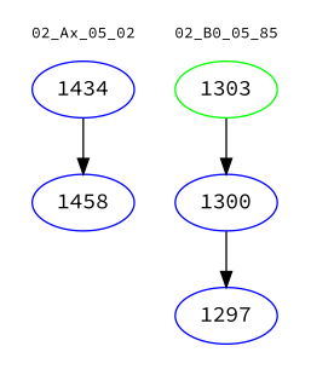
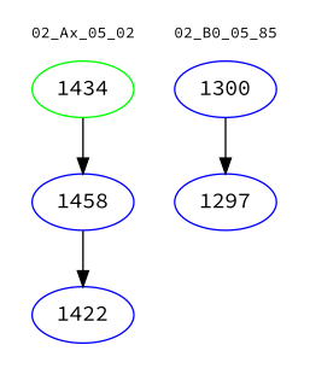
  digraph {
    fontname="Source Code Pro"
    node [color=blue fontname="Source Code Pro"]
    edge [color=black fontname="Source Code Pro"]
-   n1 [label=1434]
+   n1 [color=green label=1434]
    n2 [label=1458]
-   n4 [color=green label=1303]
+   n3 [label=1422]
    n5 [label=1300]
    n6 [label=1297]
    subgraph cluster_1 {
      color=white
      fontsize=10
      label="02_Ax_05_02"
      n1
      n2
+     n3
    }
    subgraph cluster_2 {
      color=white
      fontsize=10
      label="02_B0_05_85"
-     n4
      n5
      n6
    }
    n1 -> n2
-   n4 -> n5
+   n2 -> n3
    n5 -> n6
  }
